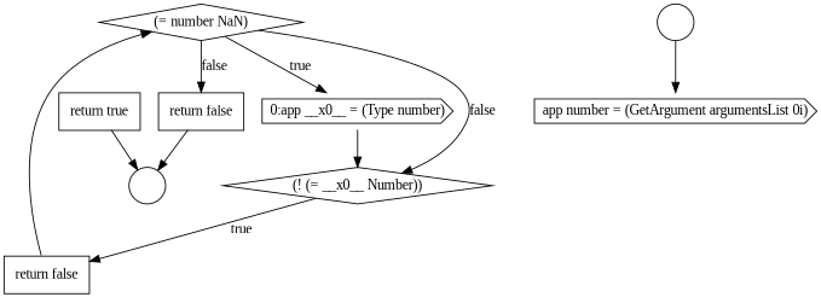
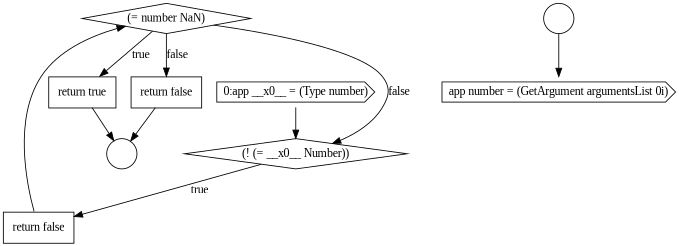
  digraph {
    fontname="Liberation Serif"
    node [color=black fillcolor=white fontname="Liberation Serif" shape=none style=filled]
    edge [color=black fontname="Liberation Serif"]
    n1 [label=<<font color="black">     <table border="0" cellborder="1" cellspacing="0" cellpadding="10">       <tr><td align="left">return true</td></tr>     </table>   </font>> margin=0]
    n2 [label=" " shape=circle]
    n3 [label=" " shape=circle]
    n4 [label=<<font color="black">app number = (GetArgument argumentsList 0i)</font>> shape=cds]
    n5 [label=<<font color="black">     <table border="0" cellborder="1" cellspacing="0" cellpadding="10">       <tr><td align="left">return false</td></tr>     </table>   </font>> margin=0]
    n6 [label=<<font color="black">(= number NaN)</font>> shape=diamond]
    n7 [label=<<font color="black">(! (= __x0__ Number))</font>> shape=diamond]
    n8 [label=<<font color="black">     <table border="0" cellborder="1" cellspacing="0" cellpadding="10">       <tr><td align="left">return false</td></tr>     </table>   </font>> margin=0]
    n9 [label=<<font color="black">0:app __x0__ = (Type number)</font>> shape=cds]
    n1 -> n2
    n3 -> n4
    n5 -> n6
-   n6 -> n9 [label=<<font color="black">true</font>>]
+   n6 -> n1 [label=<<font color="black">true</font>>]
    n6 -> n7 [label=<<font color="black">false</font>>]
    n6 -> n8 [label=<<font color="black">false</font>>]
    n7 -> n5 [label=<<font color="black">true</font>>]
    n8 -> n2
    n9 -> n7
  }
